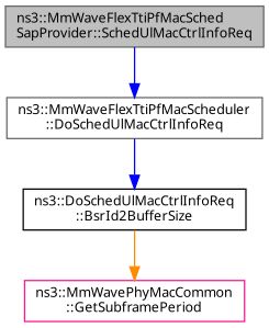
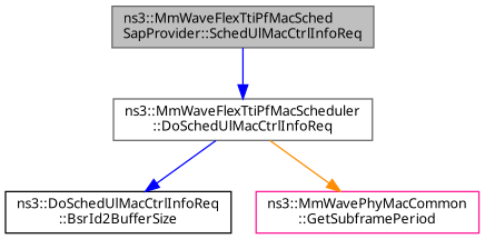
  digraph {
    fontname="Noto Sans"
    rankdir=TB
    node [color=gray40 fillcolor=white fontname="Noto Sans" fontsize=10 shape=record style=filled]
    edge [color=blue fontname="Noto Sans" fontsize=10 labelfontname=Helvetica labelfontsize=10 style=solid]
    n1 [fillcolor=grey75 fontcolor=black height=0.2 label="ns3::MmWaveFlexTtiPfMacSched\lSapProvider::SchedUlMacCtrlInfoReq" width=0.4]
    n2 [height=0.2 label="ns3::MmWaveFlexTtiPfMacScheduler\l::DoSchedUlMacCtrlInfoReq" width=0.4]
    n3 [color=black height=0.2 label="ns3::DoSchedUlMacCtrlInfoReq\l::BsrId2BufferSize" width=0.4]
    n4 [color=deeppink height=0.2 label="ns3::MmWavePhyMacCommon\l::GetSubframePeriod" width=0.4]
    n1 -> n2
    n2 -> n3
-   n3 -> n4 [color=darkorange]
+   n2 -> n4 [color=darkorange]
  }
